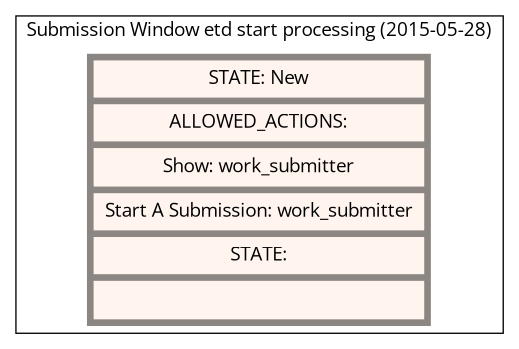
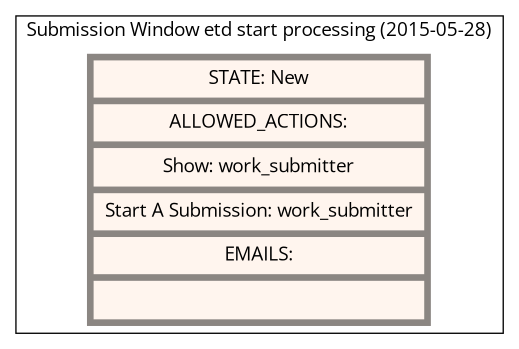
  digraph {
    compound=true
    fontname="Open Sans"
-   n1 [color=seashell4 fillcolor=seashell1 label="{ STATE: New | ALLOWED_ACTIONS: | Show: work_submitter | Start A Submission: work_submitter | STATE: |  }" margin="0.15, 0.125" penwidth=5 shape=record style=filled fontname="Open Sans"]
+   n1 [color=seashell4 fillcolor=seashell1 label="{ STATE: New | ALLOWED_ACTIONS: | Show: work_submitter | Start A Submission: work_submitter | EMAILS: |  }" margin="0.15, 0.125" penwidth=5 shape=record style=filled fontname="Open Sans"]
    subgraph cluster_1 {
      label="Submission Window etd start processing (2015-05-28)"
      subgraph sub_2 {
        label=States
        n1
      }
      subgraph sub_3 {
        label=Actions
      }
    }
  }
